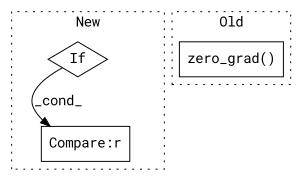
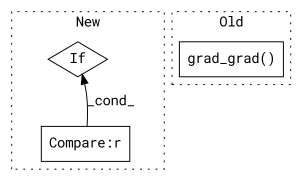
  digraph {
    fontname="Roboto Mono"
    node [l=41 s=6640 shape=box fontname="Roboto Mono"]
    n1 [a=96 label=If shape=diamond]
    n2 [a=40 label="Compare:r"]
-   n3 [a=75 l=21 label="zero_grad()" s=4332]
+   n3 [a=75 l=21 label="grad_grad()" s=4332]
    subgraph cluster_1 {
      label=New
      style=dotted
      n1
      n2
    }
    subgraph cluster_2 {
      label=Old
      style=dotted
      n3
    }
-   n1 -> n2 [label=_cond_ fontname="Roboto Mono"]
+   n2 -> n1 [label=_cond_ fontname="Roboto Mono"]
  }
